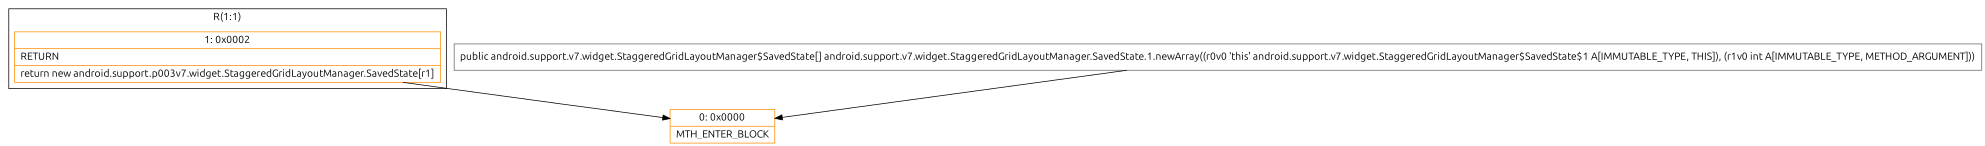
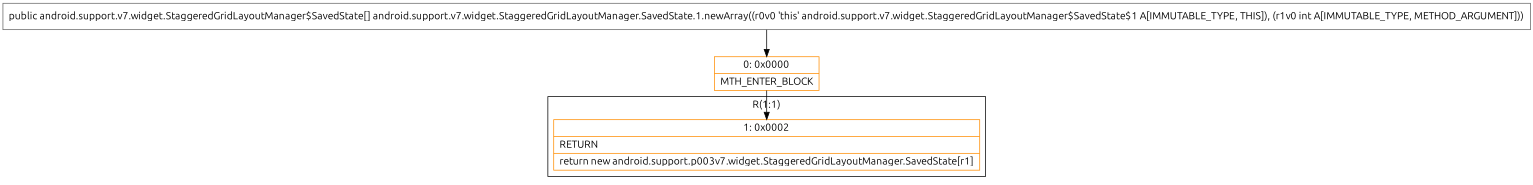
  digraph {
    fontname=Ubuntu
    node [color=darkorange shape=record fontname=Ubuntu]
    edge [style=solid fontname=Ubuntu]
    n1 [label="{1\:\ 0x0002|RETURN\l|return new android.support.p003v7.widget.StaggeredGridLayoutManager.SavedState[r1]\l}"]
    n2 [label="{0\:\ 0x0000|MTH_ENTER_BLOCK\l}"]
    n3 [label="{public android.support.v7.widget.StaggeredGridLayoutManager$SavedState[] android.support.v7.widget.StaggeredGridLayoutManager.SavedState.1.newArray((r0v0 'this' android.support.v7.widget.StaggeredGridLayoutManager$SavedState$1 A[IMMUTABLE_TYPE, THIS]), (r1v0 int A[IMMUTABLE_TYPE, METHOD_ARGUMENT])) }" color=gray40]
    subgraph cluster_1 {
      label="R(1:1)"
      n1
    }
-   n1 -> n2
+   n2 -> n1
    n3 -> n2
  }
